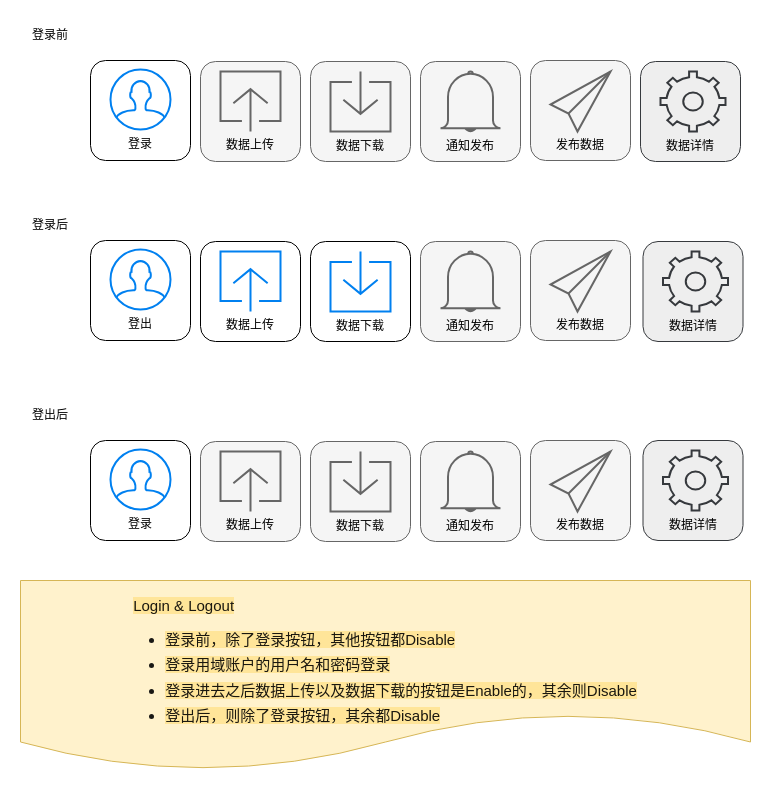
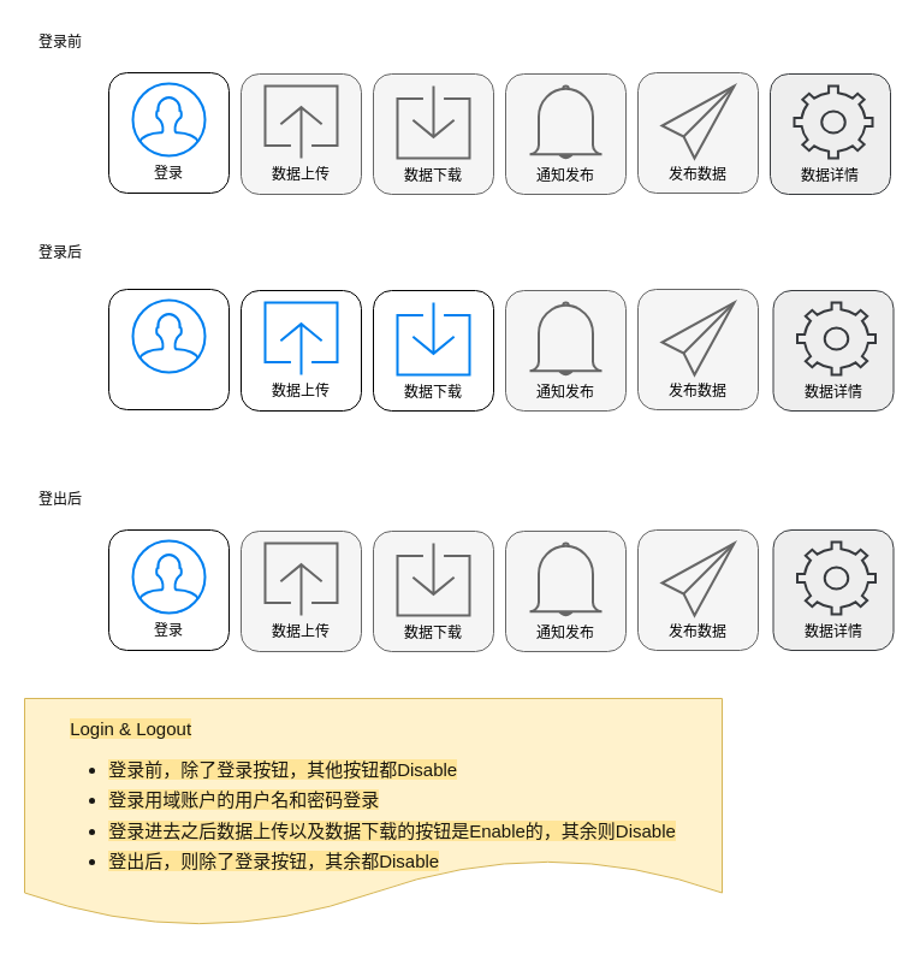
  <mxCell id="0" />
  <mxCell id="1" parent="0" />
  <mxCell id="2" value="" style="rounded=1;whiteSpace=wrap;html=1;fillColor=#f5f5f5;fontColor=#333333;strokeColor=#666666;" vertex="1" parent="1"><mxGeometry x="420" y="61" width="100" height="100" as="geometry" /></mxCell>
  <mxCell id="3" value="" style="rounded=1;whiteSpace=wrap;html=1;fillColor=#f5f5f5;fontColor=#333333;strokeColor=#666666;" vertex="1" parent="1"><mxGeometry x="310" y="61" width="100" height="100" as="geometry" /></mxCell>
  <mxCell id="4" value="" style="rounded=1;whiteSpace=wrap;html=1;fillColor=#f5f5f5;fontColor=#333333;strokeColor=#666666;" vertex="1" parent="1"><mxGeometry x="200" y="61" width="100" height="100" as="geometry" /></mxCell>
  <mxCell id="5" value="" style="html=1;verticalLabelPosition=bottom;align=center;labelBackgroundColor=#ffffff;verticalAlign=top;strokeWidth=2;strokeColor=#666666;shadow=0;dashed=0;shape=mxgraph.ios7.icons.up;fillColor=#f5f5f5;fontColor=#333333;" vertex="1" parent="1"><mxGeometry x="220" y="71" width="60" height="60" as="geometry" /></mxCell>
  <mxCell id="6" value="" style="html=1;verticalLabelPosition=bottom;align=center;labelBackgroundColor=#ffffff;verticalAlign=top;strokeWidth=2;strokeColor=#666666;shadow=0;dashed=0;shape=mxgraph.ios7.icons.down;fillColor=#f5f5f5;fontColor=#333333;" vertex="1" parent="1"><mxGeometry x="330" y="71" width="60" height="60" as="geometry" /></mxCell>
  <mxCell id="7" value="数据上传" style="text;html=1;strokeColor=none;fillColor=none;align=center;verticalAlign=middle;whiteSpace=wrap;rounded=0;" vertex="1" parent="1"><mxGeometry x="220" y="130" width="60" height="30" as="geometry" /></mxCell>
  <mxCell id="8" value="数据下载" style="text;html=1;strokeColor=none;fillColor=none;align=center;verticalAlign=middle;whiteSpace=wrap;rounded=0;" vertex="1" parent="1"><mxGeometry x="330" y="131" width="60" height="30" as="geometry" /></mxCell>
  <mxCell id="9" value="" style="html=1;verticalLabelPosition=bottom;align=center;labelBackgroundColor=#ffffff;verticalAlign=top;strokeWidth=2;strokeColor=#666666;shadow=0;dashed=0;shape=mxgraph.ios7.icons.bell;fillColor=#f5f5f5;fontColor=#333333;" vertex="1" parent="1"><mxGeometry x="440" y="71" width="60" height="60" as="geometry" /></mxCell>
  <mxCell id="10" value="通知发布" style="text;html=1;strokeColor=none;fillColor=none;align=center;verticalAlign=middle;whiteSpace=wrap;rounded=0;" vertex="1" parent="1"><mxGeometry x="440" y="131" width="60" height="30" as="geometry" /></mxCell>
  <mxCell id="11" value="" style="rounded=1;whiteSpace=wrap;html=1;fillColor=#f5f5f5;fontColor=#333333;strokeColor=#666666;" vertex="1" parent="1"><mxGeometry x="530" y="60" width="100" height="100" as="geometry" /></mxCell>
  <mxCell id="12" value="发布数据" style="text;html=1;strokeColor=none;fillColor=none;align=center;verticalAlign=middle;whiteSpace=wrap;rounded=0;" vertex="1" parent="1"><mxGeometry x="550" y="130" width="60" height="30" as="geometry" /></mxCell>
  <mxCell id="13" value="" style="html=1;verticalLabelPosition=bottom;align=center;labelBackgroundColor=#ffffff;verticalAlign=top;strokeWidth=2;strokeColor=#666666;shadow=0;dashed=0;shape=mxgraph.ios7.icons.pointer;fillColor=#f5f5f5;fontColor=#333333;" vertex="1" parent="1"><mxGeometry x="550" y="71" width="60" height="60" as="geometry" /></mxCell>
  <mxCell id="14" value="" style="rounded=1;whiteSpace=wrap;html=1;" vertex="1" parent="1"><mxGeometry x="90" y="60" width="100" height="100" as="geometry" /></mxCell>
  <mxCell id="15" value="登录" style="text;html=1;strokeColor=none;fillColor=none;align=center;verticalAlign=middle;whiteSpace=wrap;rounded=0;" vertex="1" parent="1"><mxGeometry x="110" y="129" width="60" height="30" as="geometry" /></mxCell>
  <mxCell id="16" value="" style="html=1;verticalLabelPosition=bottom;align=center;labelBackgroundColor=#ffffff;verticalAlign=top;strokeWidth=2;strokeColor=#0080F0;shadow=0;dashed=0;shape=mxgraph.ios7.icons.user;" vertex="1" parent="1"><mxGeometry x="110" y="69" width="60" height="60" as="geometry" /></mxCell>
  <mxCell id="17" value="登录前" style="text;html=1;strokeColor=none;fillColor=none;align=center;verticalAlign=middle;whiteSpace=wrap;rounded=0;" vertex="1" parent="1"><mxGeometry x="20" y="20" width="60" height="30" as="geometry" /></mxCell>
- <mxCell id="18" value="登录后" style="text;html=1;strokeColor=none;fillColor=none;align=center;verticalAlign=middle;whiteSpace=wrap;rounded=0;" vertex="1" parent="1"><mxGeometry x="20" y="210" width="60" height="30" as="geometry" /></mxCell>
+ <mxCell id="18" value="登录后" style="text;html=1;strokeColor=none;fillColor=none;align=center;verticalAlign=middle;whiteSpace=wrap;rounded=0;" vertex="1" parent="1"><mxGeometry x="20" y="195" width="60" height="30" as="geometry" /></mxCell>
  <mxCell id="19" value="" style="rounded=1;whiteSpace=wrap;html=1;fillColor=#f5f5f5;fontColor=#333333;strokeColor=#666666;" vertex="1" parent="1"><mxGeometry x="420" y="241" width="100" height="100" as="geometry" /></mxCell>
  <mxCell id="20" value="" style="rounded=1;whiteSpace=wrap;html=1;" vertex="1" parent="1"><mxGeometry x="310" y="241" width="100" height="100" as="geometry" /></mxCell>
  <mxCell id="21" value="" style="rounded=1;whiteSpace=wrap;html=1;" vertex="1" parent="1"><mxGeometry x="200" y="241" width="100" height="100" as="geometry" /></mxCell>
  <mxCell id="22" value="" style="html=1;verticalLabelPosition=bottom;align=center;labelBackgroundColor=#ffffff;verticalAlign=top;strokeWidth=2;shadow=0;dashed=0;shape=mxgraph.ios7.icons.up;strokeColor=#0080F0;" vertex="1" parent="1"><mxGeometry x="220" y="251" width="60" height="60" as="geometry" /></mxCell>
  <mxCell id="23" value="" style="html=1;verticalLabelPosition=bottom;align=center;labelBackgroundColor=#ffffff;verticalAlign=top;strokeWidth=2;shadow=0;dashed=0;shape=mxgraph.ios7.icons.down;strokeColor=#0080F0;" vertex="1" parent="1"><mxGeometry x="330" y="251" width="60" height="60" as="geometry" /></mxCell>
  <mxCell id="24" value="数据上传" style="text;html=1;strokeColor=none;fillColor=none;align=center;verticalAlign=middle;whiteSpace=wrap;rounded=0;" vertex="1" parent="1"><mxGeometry x="220" y="310" width="60" height="30" as="geometry" /></mxCell>
  <mxCell id="25" value="数据下载" style="text;html=1;strokeColor=none;fillColor=none;align=center;verticalAlign=middle;whiteSpace=wrap;rounded=0;" vertex="1" parent="1"><mxGeometry x="330" y="311" width="60" height="30" as="geometry" /></mxCell>
  <mxCell id="26" value="" style="html=1;verticalLabelPosition=bottom;align=center;labelBackgroundColor=#ffffff;verticalAlign=top;strokeWidth=2;strokeColor=#666666;shadow=0;dashed=0;shape=mxgraph.ios7.icons.bell;fillColor=#f5f5f5;fontColor=#333333;" vertex="1" parent="1"><mxGeometry x="440" y="251" width="60" height="60" as="geometry" /></mxCell>
  <mxCell id="27" value="通知发布" style="text;html=1;strokeColor=none;fillColor=none;align=center;verticalAlign=middle;whiteSpace=wrap;rounded=0;" vertex="1" parent="1"><mxGeometry x="440" y="311" width="60" height="30" as="geometry" /></mxCell>
  <mxCell id="28" value="" style="rounded=1;whiteSpace=wrap;html=1;fillColor=#f5f5f5;fontColor=#333333;strokeColor=#666666;" vertex="1" parent="1"><mxGeometry x="530" y="240" width="100" height="100" as="geometry" /></mxCell>
  <mxCell id="29" value="发布数据" style="text;html=1;strokeColor=none;fillColor=none;align=center;verticalAlign=middle;whiteSpace=wrap;rounded=0;" vertex="1" parent="1"><mxGeometry x="550" y="310" width="60" height="30" as="geometry" /></mxCell>
  <mxCell id="30" value="" style="html=1;verticalLabelPosition=bottom;align=center;labelBackgroundColor=#ffffff;verticalAlign=top;strokeWidth=2;strokeColor=#666666;shadow=0;dashed=0;shape=mxgraph.ios7.icons.pointer;fillColor=#f5f5f5;fontColor=#333333;" vertex="1" parent="1"><mxGeometry x="550" y="251" width="60" height="60" as="geometry" /></mxCell>
  <mxCell id="31" value="" style="rounded=1;whiteSpace=wrap;html=1;" vertex="1" parent="1"><mxGeometry x="90" y="240" width="100" height="100" as="geometry" /></mxCell>
- <mxCell id="32" value="登出" style="text;html=1;strokeColor=none;fillColor=none;align=center;verticalAlign=middle;whiteSpace=wrap;rounded=0;" vertex="1" parent="1"><mxGeometry x="110" y="309" width="60" height="30" as="geometry" /></mxCell>
  <mxCell id="33" value="" style="html=1;verticalLabelPosition=bottom;align=center;labelBackgroundColor=#ffffff;verticalAlign=top;strokeWidth=2;strokeColor=#0080F0;shadow=0;dashed=0;shape=mxgraph.ios7.icons.user;" vertex="1" parent="1"><mxGeometry x="110" y="249" width="60" height="60" as="geometry" /></mxCell>
  <mxCell id="34" value="" style="rounded=1;whiteSpace=wrap;html=1;fillColor=#f5f5f5;fontColor=#333333;strokeColor=#666666;" vertex="1" parent="1"><mxGeometry x="420" y="441" width="100" height="100" as="geometry" /></mxCell>
  <mxCell id="35" value="" style="rounded=1;whiteSpace=wrap;html=1;fillColor=#f5f5f5;fontColor=#333333;strokeColor=#666666;" vertex="1" parent="1"><mxGeometry x="310" y="441" width="100" height="100" as="geometry" /></mxCell>
  <mxCell id="36" value="" style="rounded=1;whiteSpace=wrap;html=1;fillColor=#f5f5f5;fontColor=#333333;strokeColor=#666666;" vertex="1" parent="1"><mxGeometry x="200" y="441" width="100" height="100" as="geometry" /></mxCell>
  <mxCell id="37" value="" style="html=1;verticalLabelPosition=bottom;align=center;labelBackgroundColor=#ffffff;verticalAlign=top;strokeWidth=2;strokeColor=#666666;shadow=0;dashed=0;shape=mxgraph.ios7.icons.up;fillColor=#f5f5f5;fontColor=#333333;" vertex="1" parent="1"><mxGeometry x="220" y="451" width="60" height="60" as="geometry" /></mxCell>
  <mxCell id="38" value="" style="html=1;verticalLabelPosition=bottom;align=center;labelBackgroundColor=#ffffff;verticalAlign=top;strokeWidth=2;strokeColor=#666666;shadow=0;dashed=0;shape=mxgraph.ios7.icons.down;fillColor=#f5f5f5;fontColor=#333333;" vertex="1" parent="1"><mxGeometry x="330" y="451" width="60" height="60" as="geometry" /></mxCell>
  <mxCell id="39" value="数据上传" style="text;html=1;strokeColor=none;fillColor=none;align=center;verticalAlign=middle;whiteSpace=wrap;rounded=0;" vertex="1" parent="1"><mxGeometry x="220" y="510" width="60" height="30" as="geometry" /></mxCell>
  <mxCell id="40" value="数据下载" style="text;html=1;strokeColor=none;fillColor=none;align=center;verticalAlign=middle;whiteSpace=wrap;rounded=0;" vertex="1" parent="1"><mxGeometry x="330" y="511" width="60" height="30" as="geometry" /></mxCell>
  <mxCell id="41" value="" style="html=1;verticalLabelPosition=bottom;align=center;labelBackgroundColor=#ffffff;verticalAlign=top;strokeWidth=2;strokeColor=#666666;shadow=0;dashed=0;shape=mxgraph.ios7.icons.bell;fillColor=#f5f5f5;fontColor=#333333;" vertex="1" parent="1"><mxGeometry x="440" y="451" width="60" height="60" as="geometry" /></mxCell>
  <mxCell id="42" value="通知发布" style="text;html=1;strokeColor=none;fillColor=none;align=center;verticalAlign=middle;whiteSpace=wrap;rounded=0;" vertex="1" parent="1"><mxGeometry x="440" y="511" width="60" height="30" as="geometry" /></mxCell>
  <mxCell id="43" value="" style="rounded=1;whiteSpace=wrap;html=1;fillColor=#f5f5f5;fontColor=#333333;strokeColor=#666666;" vertex="1" parent="1"><mxGeometry x="530" y="440" width="100" height="100" as="geometry" /></mxCell>
  <mxCell id="44" value="发布数据" style="text;html=1;strokeColor=none;fillColor=none;align=center;verticalAlign=middle;whiteSpace=wrap;rounded=0;" vertex="1" parent="1"><mxGeometry x="550" y="510" width="60" height="30" as="geometry" /></mxCell>
  <mxCell id="45" value="" style="html=1;verticalLabelPosition=bottom;align=center;labelBackgroundColor=#ffffff;verticalAlign=top;strokeWidth=2;strokeColor=#666666;shadow=0;dashed=0;shape=mxgraph.ios7.icons.pointer;fillColor=#f5f5f5;fontColor=#333333;" vertex="1" parent="1"><mxGeometry x="550" y="451" width="60" height="60" as="geometry" /></mxCell>
  <mxCell id="46" value="" style="rounded=1;whiteSpace=wrap;html=1;" vertex="1" parent="1"><mxGeometry x="90" y="440" width="100" height="100" as="geometry" /></mxCell>
  <mxCell id="47" value="登录" style="text;html=1;strokeColor=none;fillColor=none;align=center;verticalAlign=middle;whiteSpace=wrap;rounded=0;" vertex="1" parent="1"><mxGeometry x="110" y="509" width="60" height="30" as="geometry" /></mxCell>
  <mxCell id="48" value="" style="html=1;verticalLabelPosition=bottom;align=center;labelBackgroundColor=#ffffff;verticalAlign=top;strokeWidth=2;strokeColor=#0080F0;shadow=0;dashed=0;shape=mxgraph.ios7.icons.user;" vertex="1" parent="1"><mxGeometry x="110" y="449" width="60" height="60" as="geometry" /></mxCell>
  <mxCell id="49" value="登出后" style="text;html=1;strokeColor=none;fillColor=none;align=center;verticalAlign=middle;whiteSpace=wrap;rounded=0;" vertex="1" parent="1"><mxGeometry x="20" y="400" width="60" height="30" as="geometry" /></mxCell>
  <mxCell id="50" value="" style="rounded=1;whiteSpace=wrap;html=1;fillColor=#eeeeee;strokeColor=#36393d;" vertex="1" parent="1"><mxGeometry x="640" y="61" width="100" height="100" as="geometry" /></mxCell>
  <mxCell id="51" value="数据详情" style="text;html=1;strokeColor=none;fillColor=none;align=center;verticalAlign=middle;whiteSpace=wrap;rounded=0;" vertex="1" parent="1"><mxGeometry x="660" y="131" width="60" height="30" as="geometry" /></mxCell>
  <mxCell id="52" value="" style="html=1;verticalLabelPosition=bottom;align=center;labelBackgroundColor=#ffffff;verticalAlign=top;strokeWidth=2;strokeColor=#36393d;shadow=0;dashed=0;shape=mxgraph.ios7.icons.settings;fillColor=#eeeeee;" vertex="1" parent="1"><mxGeometry x="660" y="71" width="65" height="60" as="geometry" /></mxCell>
  <mxCell id="53" value="" style="rounded=1;whiteSpace=wrap;html=1;fillColor=#eeeeee;strokeColor=#36393d;" vertex="1" parent="1"><mxGeometry x="642.5" y="241" width="100" height="100" as="geometry" /></mxCell>
  <mxCell id="54" value="数据详情" style="text;html=1;strokeColor=none;fillColor=none;align=center;verticalAlign=middle;whiteSpace=wrap;rounded=0;" vertex="1" parent="1"><mxGeometry x="662.5" y="311" width="60" height="30" as="geometry" /></mxCell>
  <mxCell id="55" value="" style="html=1;verticalLabelPosition=bottom;align=center;labelBackgroundColor=#ffffff;verticalAlign=top;strokeWidth=2;strokeColor=#36393d;shadow=0;dashed=0;shape=mxgraph.ios7.icons.settings;fillColor=#eeeeee;" vertex="1" parent="1"><mxGeometry x="662.5" y="251" width="65" height="60" as="geometry" /></mxCell>
  <mxCell id="56" value="" style="rounded=1;whiteSpace=wrap;html=1;fillColor=#eeeeee;strokeColor=#36393d;" vertex="1" parent="1"><mxGeometry x="642.5" y="440" width="100" height="100" as="geometry" /></mxCell>
  <mxCell id="57" value="数据详情" style="text;html=1;strokeColor=none;fillColor=none;align=center;verticalAlign=middle;whiteSpace=wrap;rounded=0;" vertex="1" parent="1"><mxGeometry x="662.5" y="510" width="60" height="30" as="geometry" /></mxCell>
  <mxCell id="58" value="" style="html=1;verticalLabelPosition=bottom;align=center;labelBackgroundColor=#ffffff;verticalAlign=top;strokeWidth=2;strokeColor=#36393d;shadow=0;dashed=0;shape=mxgraph.ios7.icons.settings;fillColor=#eeeeee;" vertex="1" parent="1"><mxGeometry x="662.5" y="450" width="65" height="60" as="geometry" /></mxCell>
- <mxCell id="59" value="&lt;p style=&quot;box-sizing: border-box ; margin: 0px 0px 16px ; color: rgba(0 , 0 , 0 , 0.9) ; font-size: 15px ; text-align: left&quot;&gt;&lt;span style=&quot;background-color: rgb(255 , 229 , 153)&quot;&gt;&lt;br&gt;&lt;/span&gt;&lt;/p&gt;&lt;p style=&quot;box-sizing: border-box ; margin: 0px 0px 16px ; color: rgba(0 , 0 , 0 , 0.9) ; font-size: 15px ; text-align: left&quot;&gt;&lt;span style=&quot;background-color: rgb(255 , 229 , 153)&quot;&gt;Login &amp;amp; Logout&lt;/span&gt;&lt;/p&gt;&lt;ul style=&quot;box-sizing: border-box ; padding: 0px 0px 0px 32px ; margin: 0px ; color: rgba(0 , 0 , 0 , 0.9) ; font-size: 15px ; text-align: left&quot;&gt;&lt;li style=&quot;box-sizing: border-box ; list-style: inherit ; margin-top: 0.5em ; margin-bottom: 0.5em&quot;&gt;&lt;span style=&quot;background-color: rgb(255 , 229 , 153)&quot;&gt;登录前，除了登录按钮，其他按钮都Disable&lt;/span&gt;&lt;/li&gt;&lt;li style=&quot;box-sizing: border-box ; list-style: inherit ; margin-top: 0.5em ; margin-bottom: 0.5em&quot;&gt;&lt;span style=&quot;background-color: rgb(255 , 229 , 153)&quot;&gt;登录用域账户的用户名和密码登录&lt;/span&gt;&lt;/li&gt;&lt;li style=&quot;box-sizing: border-box ; list-style: inherit ; margin-top: 4px ; margin-bottom: 0.5em&quot;&gt;&lt;span style=&quot;background-color: rgb(255 , 229 , 153)&quot;&gt;登录进去之后数据上传以及数据下载的按钮是Enable的，其余则Disable&lt;/span&gt;&lt;/li&gt;&lt;li style=&quot;box-sizing: border-box ; list-style: inherit ; margin-top: 4px ; margin-bottom: 0.5em&quot;&gt;&lt;span style=&quot;background-color: rgb(255 , 229 , 153)&quot;&gt;登出后，则除了登录按钮，其余都Disable&lt;/span&gt;&lt;/li&gt;&lt;/ul&gt;" style="shape=document;whiteSpace=wrap;html=1;boundedLbl=1;fillColor=#fff2cc;strokeColor=#d6b656;" vertex="1" parent="1"><mxGeometry x="20" y="580" width="730" height="190" as="geometry" /></mxCell>
+ <mxCell id="59" value="&lt;p style=&quot;box-sizing: border-box ; margin: 0px 0px 16px ; color: rgba(0 , 0 , 0 , 0.9) ; font-size: 15px ; text-align: left&quot;&gt;&lt;span style=&quot;background-color: rgb(255 , 229 , 153)&quot;&gt;&lt;br&gt;&lt;/span&gt;&lt;/p&gt;&lt;p style=&quot;box-sizing: border-box ; margin: 0px 0px 16px ; color: rgba(0 , 0 , 0 , 0.9) ; font-size: 15px ; text-align: left&quot;&gt;&lt;span style=&quot;background-color: rgb(255 , 229 , 153)&quot;&gt;Login &amp;amp; Logout&lt;/span&gt;&lt;/p&gt;&lt;ul style=&quot;box-sizing: border-box ; padding: 0px 0px 0px 32px ; margin: 0px ; color: rgba(0 , 0 , 0 , 0.9) ; font-size: 15px ; text-align: left&quot;&gt;&lt;li style=&quot;box-sizing: border-box ; list-style: inherit ; margin-top: 0.5em ; margin-bottom: 0.5em&quot;&gt;&lt;span style=&quot;background-color: rgb(255 , 229 , 153)&quot;&gt;登录前，除了登录按钮，其他按钮都Disable&lt;/span&gt;&lt;/li&gt;&lt;li style=&quot;box-sizing: border-box ; list-style: inherit ; margin-top: 0.5em ; margin-bottom: 0.5em&quot;&gt;&lt;span style=&quot;background-color: rgb(255 , 229 , 153)&quot;&gt;登录用域账户的用户名和密码登录&lt;/span&gt;&lt;/li&gt;&lt;li style=&quot;box-sizing: border-box ; list-style: inherit ; margin-top: 4px ; margin-bottom: 0.5em&quot;&gt;&lt;span style=&quot;background-color: rgb(255 , 229 , 153)&quot;&gt;登录进去之后数据上传以及数据下载的按钮是Enable的，其余则Disable&lt;/span&gt;&lt;/li&gt;&lt;li style=&quot;box-sizing: border-box ; list-style: inherit ; margin-top: 4px ; margin-bottom: 0.5em&quot;&gt;&lt;span style=&quot;background-color: rgb(255 , 229 , 153)&quot;&gt;登出后，则除了登录按钮，其余都Disable&lt;/span&gt;&lt;/li&gt;&lt;/ul&gt;" style="shape=document;whiteSpace=wrap;html=1;boundedLbl=1;fillColor=#fff2cc;strokeColor=#d6b656;" vertex="1" parent="1"><mxGeometry x="20" y="580" width="580" height="190" as="geometry" /></mxCell>
